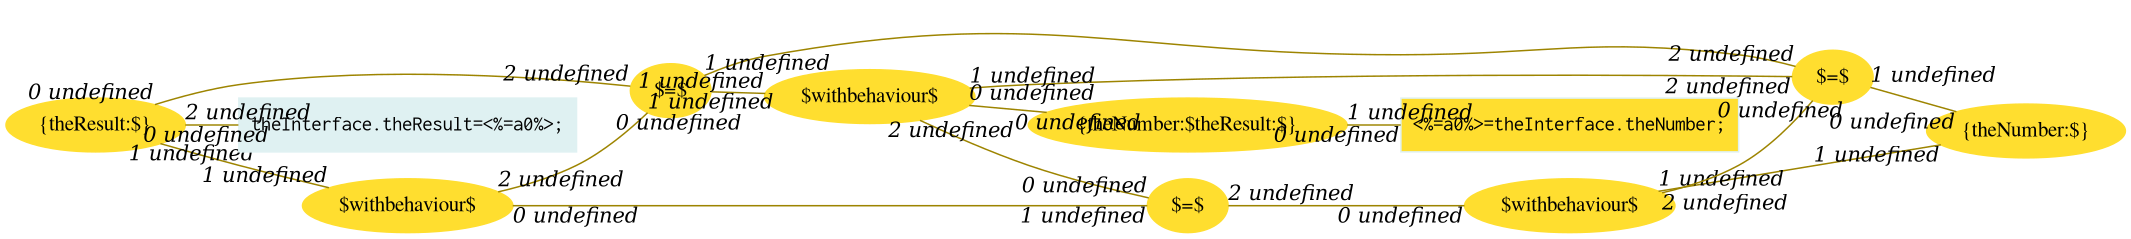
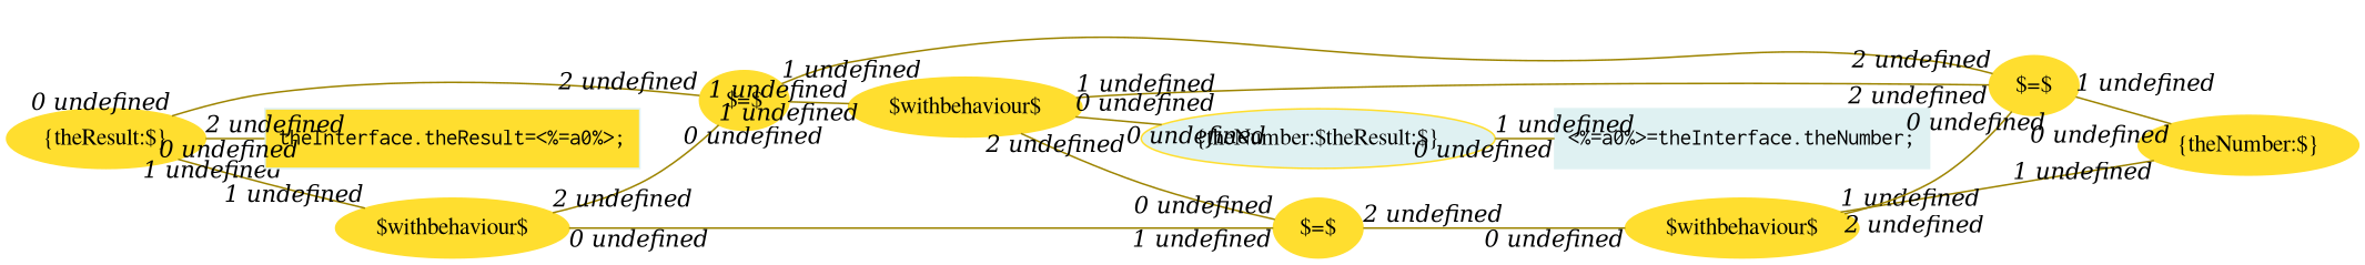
  digraph {
    rankdir=LR
    node [color="#ffde2f" fontname=Times shape=ellipse style=filled]
    edge [arrowHead=none arrowsize=1 color="#9d8400" dir=none fontname="Times-Italic" headlabel="0 undefined" taillabel="1 undefined"]
    n1 [label="{theResult:$}"]
    n2 [label="$withbehaviour$"]
-   n3 [color="#dff1f2" fontname=Courier label="theInterface.theResult=<%=a0%>;\n" shape=box]
+   n3 [color="#dff1f2" fontname=Courier label="theInterface.theResult=<%=a0%>;\n" shape=box fillcolor="#ffde2f"]
    n4 [label="$=$"]
    n5 [label="$=$"]
    n6 [label="$withbehaviour$"]
    n7 [label="{theNumber:$}"]
    n8 [label="$=$"]
-   n9 [label="{theNumber:$theResult:$}"]
+   n9 [label="{theNumber:$theResult:$}" fillcolor="#dff1f2"]
    n10 [label="$withbehaviour$"]
-   n11 [color="#dff1f2" fontname=Courier label="<%=a0%>=theInterface.theNumber;\n" shape=box fillcolor="#ffde2f"]
+   n11 [color="#dff1f2" fontname=Courier label="<%=a0%>=theInterface.theNumber;\n" shape=box]
    n1 -> n2 [headlabel="1 undefined"]
    n1 -> n3 [taillabel="2 undefined"]
    n2 -> n4 [taillabel="2 undefined"]
    n4 -> n1 [taillabel="2 undefined"]
    n4 -> n5 [headlabel="2 undefined"]
    n4 -> n6 [headlabel="1 undefined"]
    n5 -> n6 [headlabel="1 undefined" taillabel="2 undefined"]
    n5 -> n7
    n6 -> n8 [taillabel="2 undefined"]
    n6 -> n9 [taillabel="0 undefined"]
    n7 -> n10 [headlabel="1 undefined"]
    n8 -> n2
    n8 -> n10 [taillabel="2 undefined"]
    n9 -> n11
    n10 -> n5 [taillabel="2 undefined"]
  }
